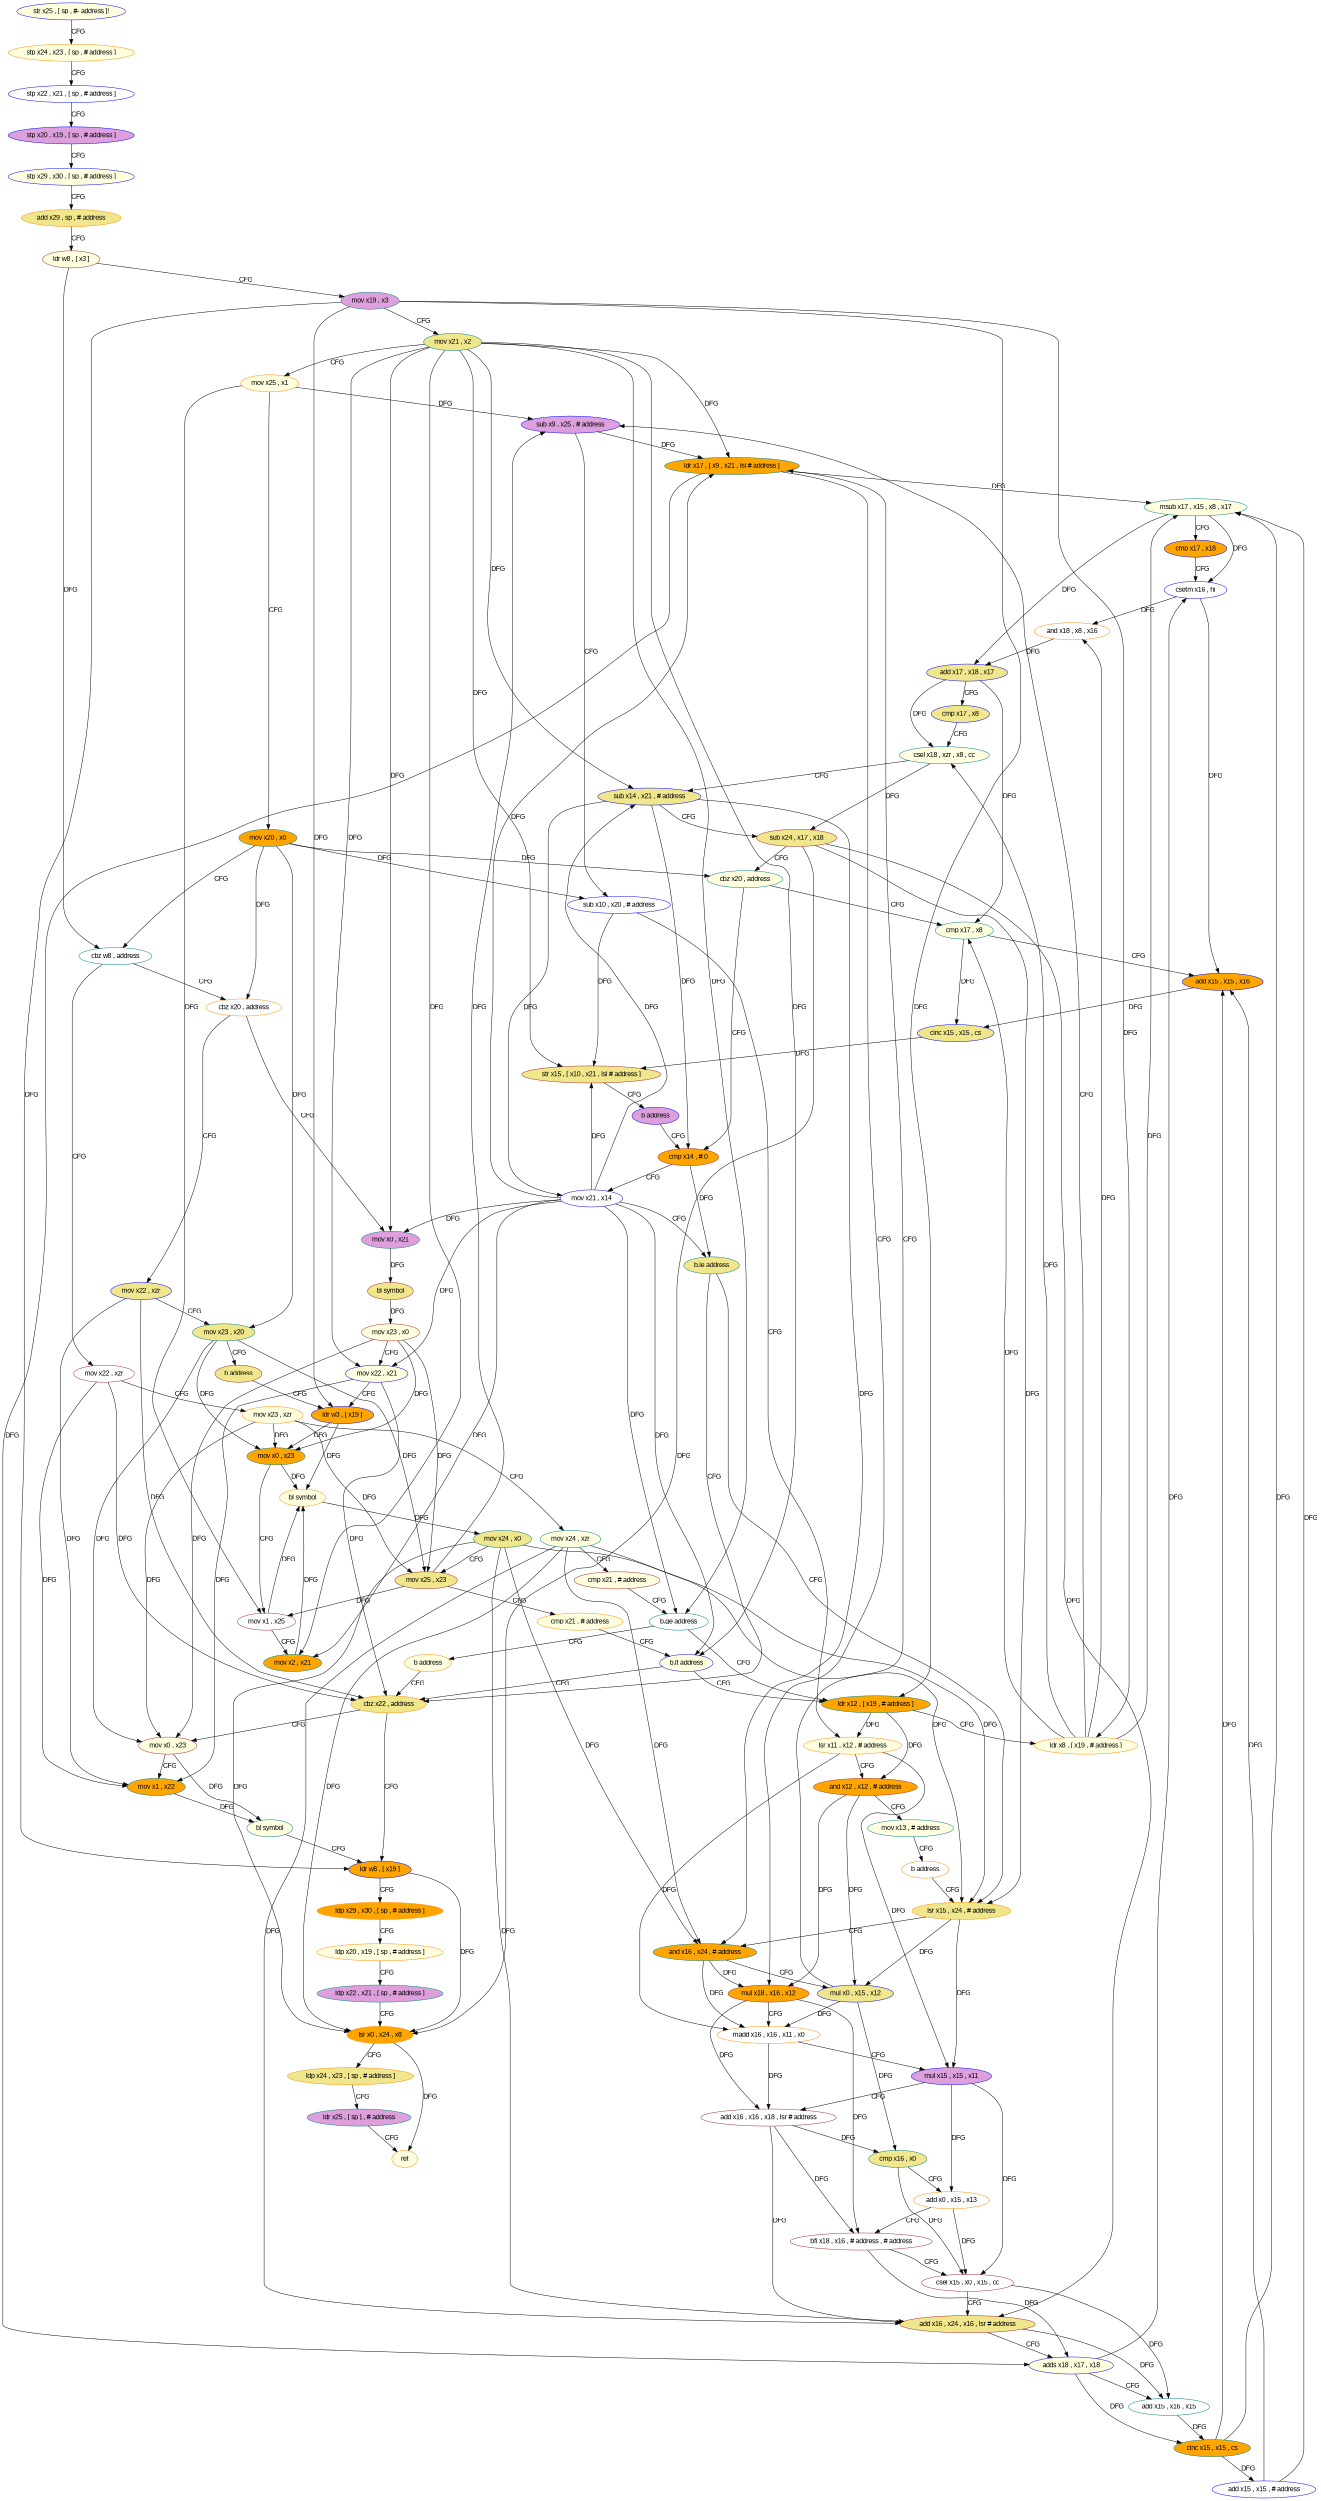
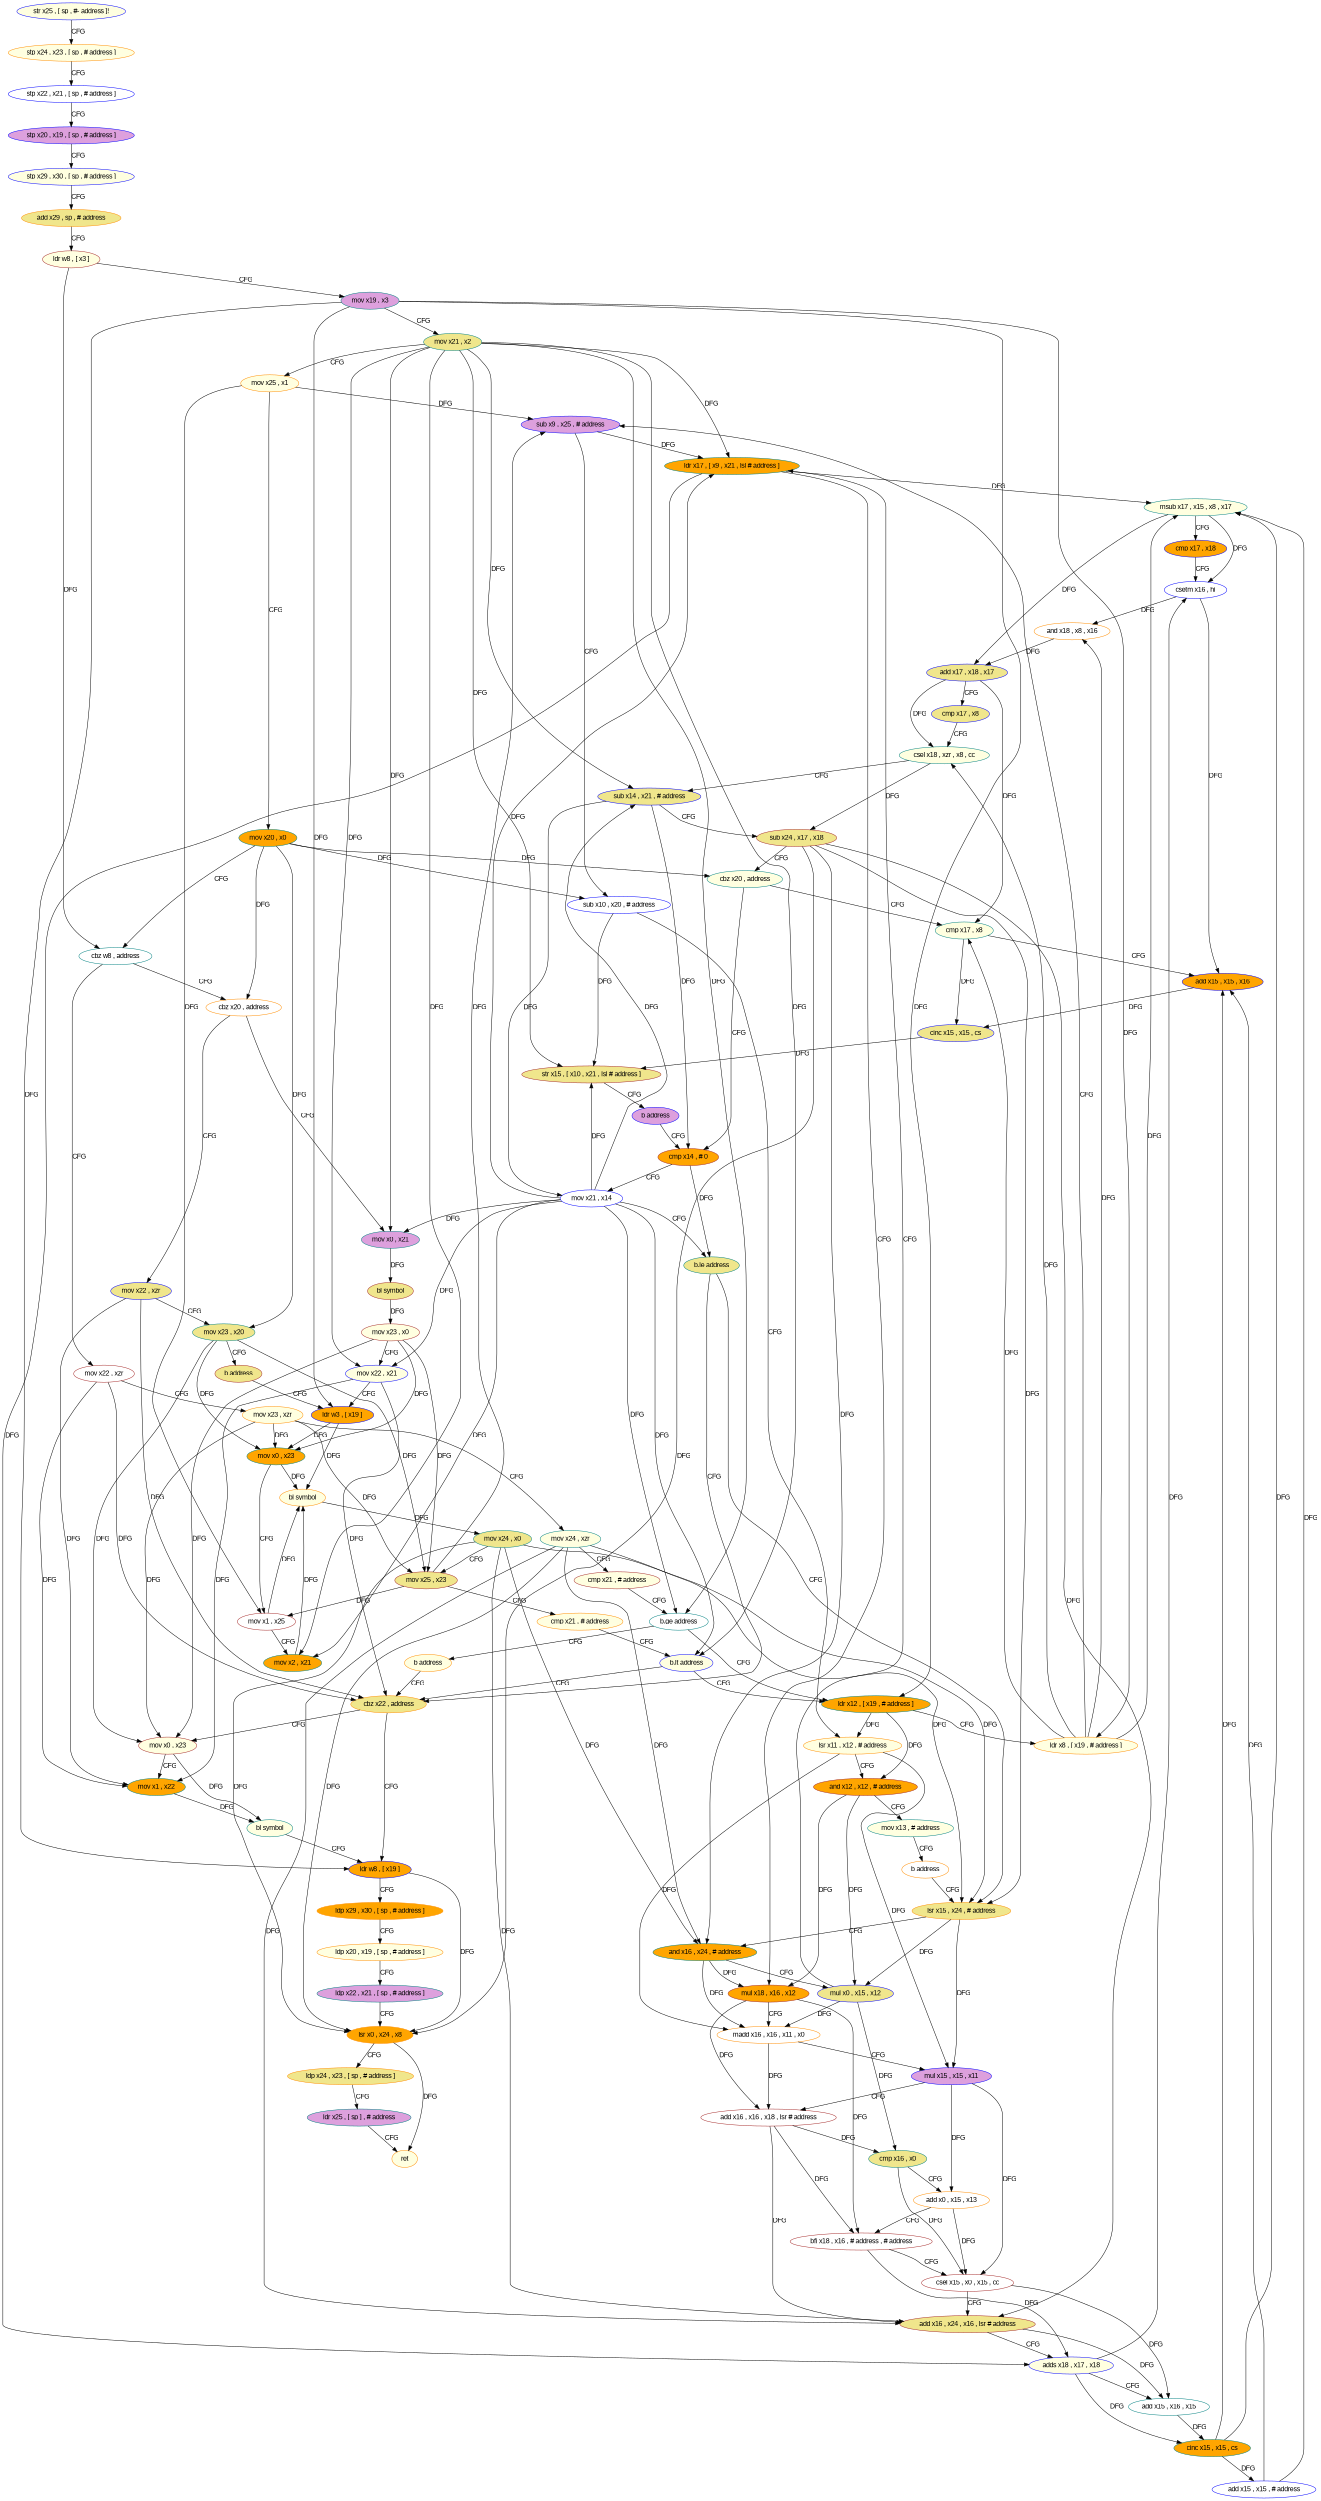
  digraph {
    fontname="Liberation Sans"
    node [color=teal fillcolor=lightyellow fontname="Liberation Sans" style=filled]
    edge [fontname="Liberation Sans"]
    n1 [color=blue label="str x25 , [ sp , #- address ]!"]
    n2 [color=darkorange label="stp x24 , x23 , [ sp , # address ]"]
    n3 [color=blue fillcolor=white label="stp x22 , x21 , [ sp , # address ]"]
    n4 [color=blue fillcolor=plum label="stp x20 , x19 , [ sp , # address ]"]
    n5 [color=blue label="stp x29 , x30 , [ sp , # address ]"]
    n6 [color=darkorange fillcolor=khaki label="add x29 , sp , # address"]
    n7 [color=brown label="ldr w8 , [ x3 ]"]
    n8 [fillcolor=plum label="mov x19 , x3"]
    n9 [fillcolor=white label="cbz w8 , address"]
    n10 [fillcolor=khaki label="mov x21 , x2"]
    n11 [fillcolor=orange label="ldr x12 , [ x19 , # address ]"]
    n12 [color=darkorange label="ldr x8 , [ x19 , # address ]"]
    n13 [color=blue fillcolor=orange label="ldr w3 , [ x19 ]"]
    n14 [color=blue fillcolor=orange label="ldr w8 , [ x19 ]"]
    n15 [color=darkorange fillcolor=white label="cbz x20 , address"]
    n16 [color=brown fillcolor=white label="mov x22 , xzr"]
    n17 [color=darkorange label="mov x25 , x1"]
    n18 [fillcolor=white label="b.ge address"]
    n19 [fillcolor=plum label="mov x0 , x21"]
    n20 [color=blue label="mov x22 , x21"]
    n21 [fillcolor=orange label="ldr x17 , [ x9 , x21 , lsl # address ]"]
    n22 [color=blue fillcolor=khaki label="sub x14 , x21 , # address"]
    n23 [fillcolor=orange label="mov x2 , x21"]
    n24 [color=blue label="b.lt address"]
    n25 [color=brown fillcolor=khaki label="str x15 , [ x10 , x21 , lsl # address ]"]
    n26 [color=darkorange label="lsr x11 , x12 , # address"]
    n27 [color=brown fillcolor=orange label="and x12 , x12 , # address"]
    n28 [color=blue fillcolor=plum label="sub x9 , x25 , # address"]
    n29 [label="msub x17 , x15 , x8 , x17"]
    n30 [color=darkorange fillcolor=white label="and x18 , x8 , x16"]
    n31 [label="csel x18 , xzr , x8 , cc"]
    n32 [label="cmp x17 , x8"]
    n33 [fillcolor=orange label="mov x0 , x23"]
    n34 [color=darkorange label="bl symbol"]
    n35 [color=darkorange fillcolor=orange label="lsr x0 , x24 , x8"]
    n36 [color=darkorange fillcolor=orange label="ldp x29 , x30 , [ sp , # address ]"]
    n37 [fillcolor=orange label="mov x20 , x0"]
    n38 [color=brown fillcolor=white label="mov x1 , x25"]
    n39 [color=darkorange label="b address"]
    n40 [color=brown fillcolor=khaki label="bl symbol"]
    n41 [color=darkorange fillcolor=khaki label="cbz x22 , address"]
    n42 [fillcolor=orange label="mov x1 , x22"]
    n43 [color=brown fillcolor=orange label="mul x18 , x16 , x12"]
    n44 [color=blue label="adds x18 , x17 , x18"]
    n45 [color=brown fillcolor=khaki label="sub x24 , x17 , x18"]
    n46 [color=brown fillcolor=orange label="cmp x14 , # 0"]
    n47 [color=blue fillcolor=white label="mov x21 , x14"]
    n48 [color=blue fillcolor=plum label="b address"]
    n49 [color=blue fillcolor=white label="sub x10 , x20 , # address"]
    n50 [fillcolor=khaki label="mov x23 , x20"]
    n51 [label="cbz x20 , address"]
    n52 [color=blue fillcolor=khaki label="mov x22 , xzr"]
    n53 [color=brown label="mov x0 , x23"]
    n54 [color=brown fillcolor=khaki label="mov x25 , x23"]
    n55 [color=brown fillcolor=khaki label="b address"]
    n56 [color=darkorange label="mov x23 , xzr"]
    n57 [label="mov x24 , xzr"]
    n58 [label="bl symbol"]
    n59 [color=brown label="cmp x21 , # address"]
    n60 [color=darkorange fillcolor=khaki label="lsr x15 , x24 , # address"]
    n61 [fillcolor=orange label="and x16 , x24 , # address"]
    n62 [color=brown fillcolor=khaki label="add x16 , x24 , x16 , lsr # address"]
    n63 [color=darkorange label="cmp x21 , # address"]
    n64 [color=blue fillcolor=plum label="mul x15 , x15 , x11"]
    n65 [color=blue fillcolor=khaki label="mul x0 , x15 , x12"]
    n66 [color=darkorange fillcolor=white label="madd x16 , x16 , x11 , x0"]
    n67 [fillcolor=white label="add x15 , x16 , x15"]
    n68 [color=darkorange fillcolor=khaki label="ldp x24 , x23 , [ sp , # address ]"]
    n69 [color=darkorange label=ret]
    n70 [label="mov x13 , # address"]
    n71 [color=brown label="mov x23 , x0"]
    n72 [color=blue fillcolor=white label="csetm x16 , hi"]
    n73 [color=blue fillcolor=orange label="cmp x17 , x18"]
    n74 [color=blue fillcolor=khaki label="add x17 , x18 , x17"]
    n75 [color=blue fillcolor=orange label="add x15 , x15 , x16"]
    n76 [color=blue fillcolor=khaki label="cinc x15 , x15 , cs"]
    n77 [color=brown fillcolor=white label="add x16 , x16 , x18 , lsr # address"]
    n78 [color=darkorange fillcolor=white label="add x0 , x15 , x13"]
    n79 [color=brown fillcolor=white label="csel x15 , x0 , x15 , cc"]
    n80 [color=darkorange fillcolor=white label="b address"]
    n81 [fillcolor=khaki label="cmp x16 , x0"]
    n82 [color=brown fillcolor=white label="bfi x18 , x16 , # address , # address"]
    n83 [fillcolor=khaki label="mov x24 , x0"]
    n84 [fillcolor=orange label="cinc x15 , x15 , cs"]
    n85 [color=blue fillcolor=white label="add x15 , x15 , # address"]
    n86 [color=blue fillcolor=khaki label="cmp x17 , x8"]
    n87 [fillcolor=khaki label="b.le address"]
    n88 [color=darkorange label="ldp x20 , x19 , [ sp , # address ]"]
    n89 [fillcolor=plum label="ldp x22 , x21 , [ sp , # address ]"]
    n90 [fillcolor=plum label="ldr x25 , [ sp ] , # address"]
    n1 -> n2 [label=CFG]
    n2 -> n3 [label=CFG]
    n3 -> n4 [label=CFG]
    n4 -> n5 [label=CFG]
    n5 -> n6 [label=CFG]
    n6 -> n7 [label=CFG]
    n7 -> n8 [label=CFG]
    n7 -> n9 [label=DFG]
    n8 -> n10 [label=CFG]
    n8 -> n11 [label=DFG]
    n8 -> n12 [label=DFG]
    n8 -> n13 [label=DFG]
    n8 -> n14 [label=DFG]
    n9 -> n15 [label=CFG]
    n9 -> n16 [label=CFG]
    n10 -> n17 [label=CFG]
    n10 -> n18 [label=DFG]
    n10 -> n19 [label=DFG]
    n10 -> n20 [label=DFG]
    n10 -> n21 [label=DFG]
    n10 -> n22 [label=DFG]
    n10 -> n23 [label=DFG]
    n10 -> n24 [label=DFG]
    n10 -> n25 [label=DFG]
    n11 -> n12 [label=CFG]
    n11 -> n26 [label=DFG]
    n11 -> n27 [label=DFG]
    n12 -> n28 [label=CFG]
    n12 -> n29 [label=DFG]
    n12 -> n30 [label=DFG]
    n12 -> n31 [label=DFG]
    n12 -> n32 [label=DFG]
    n13 -> n33 [label=CFG]
    n13 -> n34 [label=DFG]
    n14 -> n35 [label=DFG]
    n14 -> n36 [label=CFG]
    n15 -> n19 [label=CFG]
    n15 -> n52 [label=CFG]
    n16 -> n41 [label=DFG]
    n16 -> n42 [label=DFG]
    n16 -> n56 [label=CFG]
    n17 -> n28 [label=DFG]
    n17 -> n37 [label=CFG]
    n17 -> n38 [label=DFG]
    n18 -> n11 [label=CFG]
    n18 -> n39 [label=CFG]
    n19 -> n40 [label=DFG]
    n20 -> n13 [label=CFG]
    n20 -> n41 [label=DFG]
    n20 -> n42 [label=DFG]
    n21 -> n29 [label=DFG]
    n21 -> n43 [label=CFG]
    n21 -> n44 [label=DFG]
    n22 -> n45 [label=CFG]
    n22 -> n46 [label=DFG]
    n22 -> n47 [label=DFG]
    n23 -> n34 [label=DFG]
    n24 -> n11 [label=CFG]
    n24 -> n41 [label=CFG]
    n25 -> n48 [label=CFG]
    n26 -> n27 [label=CFG]
    n26 -> n64 [label=DFG]
    n26 -> n66 [label=DFG]
    n27 -> n43 [label=DFG]
    n27 -> n65 [label=DFG]
    n27 -> n70 [label=CFG]
    n28 -> n21 [label=DFG]
    n28 -> n49 [label=CFG]
    n29 -> n72 [label=DFG]
    n29 -> n73 [label=CFG]
    n29 -> n74 [label=DFG]
    n30 -> n74 [label=DFG]
    n31 -> n22 [label=CFG]
    n31 -> n45 [label=DFG]
    n32 -> n75 [label=CFG]
    n32 -> n76 [label=DFG]
    n33 -> n34 [label=DFG]
    n33 -> n38 [label=CFG]
    n34 -> n83 [label=DFG]
    n35 -> n68 [label=CFG]
    n35 -> n69 [label=DFG]
    n36 -> n88 [label=CFG]
    n37 -> n9 [label=CFG]
    n37 -> n15 [label=DFG]
    n37 -> n49 [label=DFG]
    n37 -> n50 [label=DFG]
    n37 -> n51 [label=DFG]
    n38 -> n23 [label=CFG]
    n38 -> n34 [label=DFG]
    n39 -> n41 [label=CFG]
    n40 -> n71 [label=DFG]
    n41 -> n14 [label=CFG]
    n41 -> n53 [label=CFG]
    n42 -> n58 [label=DFG]
    n43 -> n66 [label=CFG]
    n43 -> n77 [label=DFG]
    n43 -> n82 [label=DFG]
    n44 -> n67 [label=CFG]
    n44 -> n72 [label=DFG]
    n44 -> n84 [label=DFG]
    n45 -> n35 [label=DFG]
    n45 -> n51 [label=CFG]
    n45 -> n60 [label=DFG]
-   n22 -> n61 [label=DFG]
+   n45 -> n61 [label=DFG]
    n45 -> n62 [label=DFG]
    n46 -> n47 [label=CFG]
    n46 -> n87 [label=DFG]
    n47 -> n18 [label=DFG]
    n47 -> n19 [label=DFG]
    n47 -> n20 [label=DFG]
    n47 -> n21 [label=DFG]
    n47 -> n22 [label=DFG]
    n47 -> n23 [label=DFG]
    n47 -> n24 [label=DFG]
    n47 -> n25 [label=DFG]
    n47 -> n87 [label=CFG]
    n48 -> n46 [label=CFG]
    n49 -> n25 [label=DFG]
    n49 -> n26 [label=CFG]
    n50 -> n33 [label=DFG]
    n50 -> n53 [label=DFG]
    n50 -> n54 [label=DFG]
    n50 -> n55 [label=CFG]
    n51 -> n32 [label=CFG]
    n51 -> n46 [label=CFG]
    n52 -> n41 [label=DFG]
    n52 -> n42 [label=DFG]
    n52 -> n50 [label=CFG]
    n53 -> n42 [label=CFG]
    n53 -> n58 [label=DFG]
    n54 -> n28 [label=DFG]
    n54 -> n38 [label=DFG]
    n54 -> n63 [label=CFG]
    n55 -> n13 [label=CFG]
    n56 -> n33 [label=DFG]
    n56 -> n53 [label=DFG]
    n56 -> n54 [label=DFG]
    n56 -> n57 [label=CFG]
    n57 -> n35 [label=DFG]
    n57 -> n59 [label=CFG]
    n57 -> n60 [label=DFG]
    n57 -> n61 [label=DFG]
    n57 -> n62 [label=DFG]
    n58 -> n14 [label=CFG]
    n59 -> n18 [label=CFG]
    n60 -> n61 [label=CFG]
    n60 -> n64 [label=DFG]
    n60 -> n65 [label=DFG]
    n61 -> n43 [label=DFG]
    n61 -> n65 [label=CFG]
    n61 -> n66 [label=DFG]
    n62 -> n44 [label=CFG]
    n62 -> n67 [label=DFG]
    n63 -> n24 [label=CFG]
    n64 -> n77 [label=CFG]
    n64 -> n78 [label=DFG]
    n64 -> n79 [label=DFG]
    n65 -> n21 [label=CFG]
    n65 -> n66 [label=DFG]
    n65 -> n81 [label=DFG]
    n66 -> n64 [label=CFG]
    n66 -> n77 [label=DFG]
    n67 -> n84 [label=DFG]
    n68 -> n90 [label=CFG]
    n70 -> n80 [label=CFG]
    n71 -> n20 [label=CFG]
    n71 -> n33 [label=DFG]
    n71 -> n53 [label=DFG]
    n71 -> n54 [label=DFG]
    n72 -> n30 [label=DFG]
    n72 -> n75 [label=DFG]
    n73 -> n72 [label=CFG]
    n74 -> n31 [label=DFG]
    n74 -> n32 [label=DFG]
    n74 -> n86 [label=CFG]
    n75 -> n76 [label=DFG]
    n76 -> n25 [label=DFG]
    n77 -> n62 [label=DFG]
    n77 -> n81 [label=DFG]
    n77 -> n82 [label=DFG]
    n78 -> n79 [label=DFG]
    n78 -> n82 [label=CFG]
    n79 -> n62 [label=CFG]
    n79 -> n67 [label=DFG]
    n80 -> n60 [label=CFG]
    n81 -> n78 [label=CFG]
    n81 -> n79 [label=DFG]
    n82 -> n44 [label=DFG]
    n82 -> n79 [label=CFG]
    n83 -> n35 [label=DFG]
    n83 -> n54 [label=CFG]
    n83 -> n60 [label=DFG]
    n83 -> n61 [label=DFG]
    n83 -> n62 [label=DFG]
    n84 -> n29 [label=DFG]
    n84 -> n75 [label=DFG]
    n84 -> n85 [label=DFG]
    n85 -> n29 [label=DFG]
    n85 -> n75 [label=DFG]
    n86 -> n31 [label=CFG]
    n87 -> n41 [label=CFG]
    n87 -> n60 [label=CFG]
    n88 -> n89 [label=CFG]
    n89 -> n35 [label=CFG]
    n90 -> n69 [label=CFG]
  }
